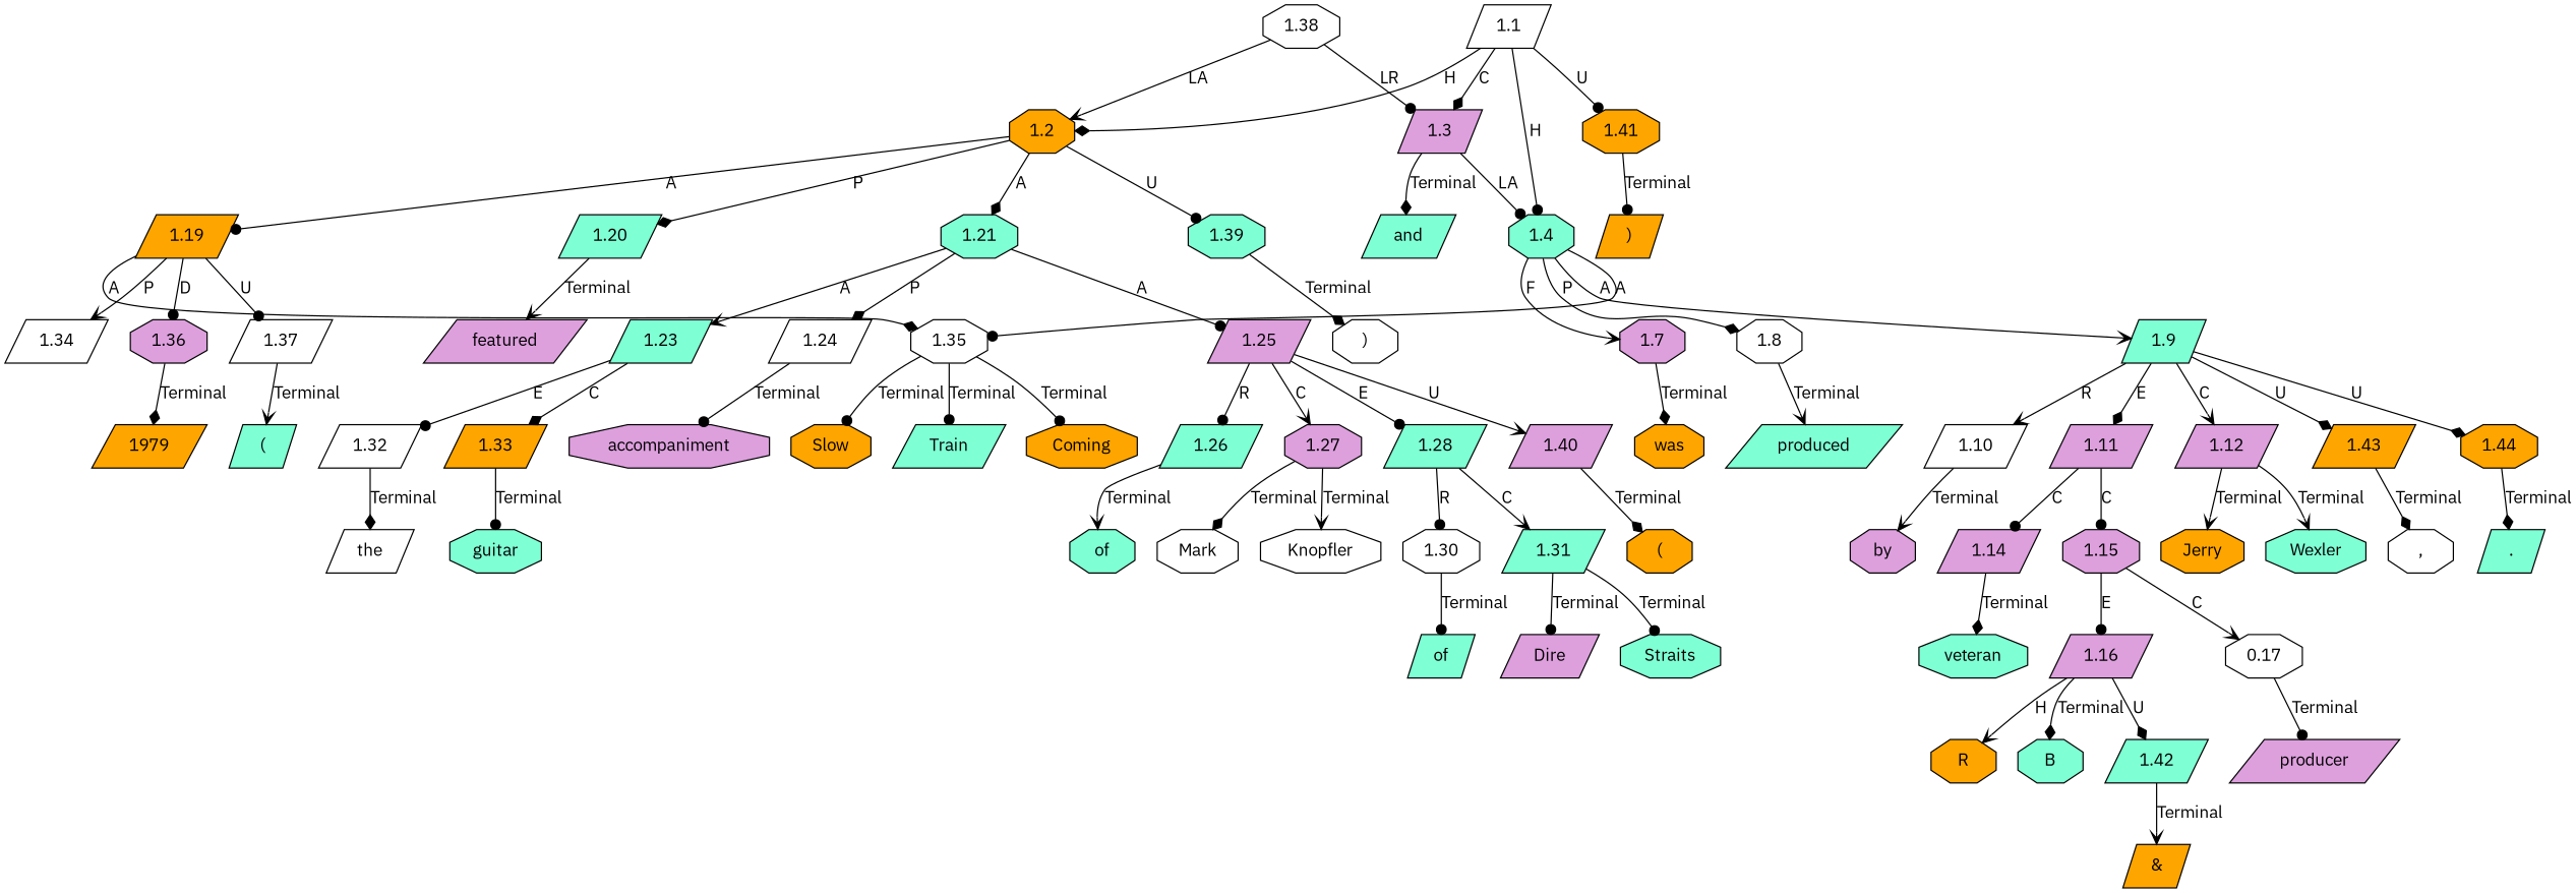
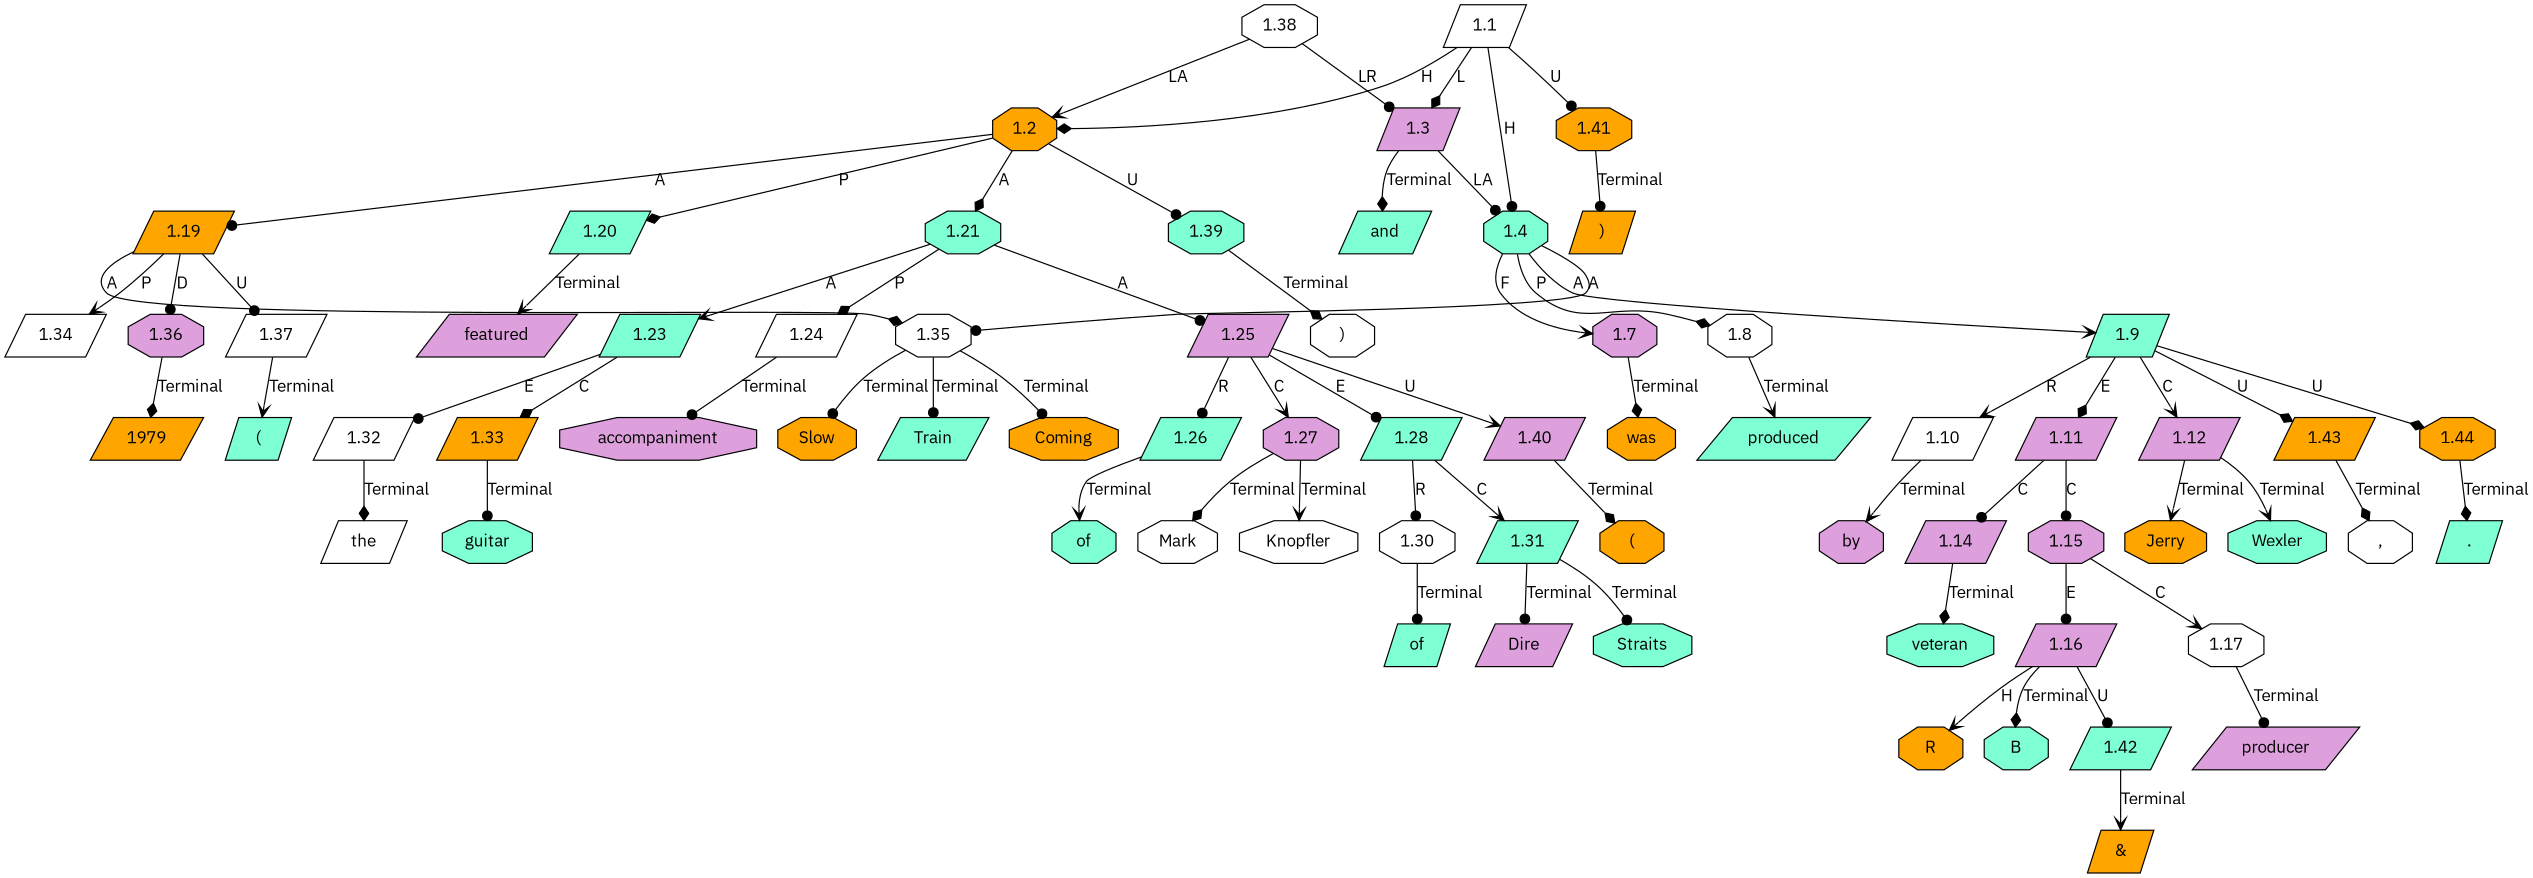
  digraph {
    fontname="IBM Plex Sans"
    node [fillcolor=aquamarine fontname="IBM Plex Sans" ordering=out shape=parallelogram style=filled]
    edge [arrowhead=dot fontname="IBM Plex Sans" ordering=out]
    n1 [fillcolor=orange label=Slow shape=octagon]
    n2 [fillcolor=plum label=accompaniment shape=octagon]
    n3 [label=of shape=octagon]
    n4 [fillcolor=white label=Mark shape=octagon]
    n5 [fillcolor=white label=Knopfler shape=octagon]
    n6 [fillcolor=orange label="(" shape=octagon]
    n7 [label=of]
    n8 [fillcolor=plum label=Dire]
    n9 [label=Straits shape=octagon]
    n10 [fillcolor=orange label=")"]
    n11 [label=and]
    n12 [label=Train]
    n13 [fillcolor=orange label=was shape=octagon]
    n14 [label=produced]
    n15 [fillcolor=plum label=by shape=octagon]
    n16 [label=veteran shape=octagon]
    n17 [fillcolor=orange label=R shape=octagon]
    n18 [fillcolor=orange label="&"]
    n19 [label=B shape=octagon]
    n20 [fillcolor=plum label=producer]
    n21 [fillcolor=white label="," shape=octagon]
    n22 [fillcolor=orange label=Jerry shape=octagon]
    n23 [fillcolor=orange label=Coming shape=octagon]
    n24 [label=Wexler shape=octagon]
    n25 [label="."]
    n26 [label="("]
    n27 [fillcolor=orange label=1979]
    n28 [fillcolor=white label=")" shape=octagon]
    n29 [fillcolor=plum label=featured]
    n30 [fillcolor=white label=the]
    n31 [label=guitar shape=octagon]
    n32 [fillcolor=white label=1.1]
    n33 [fillcolor=orange label=1.2 shape=octagon]
    n34 [fillcolor=plum label=1.3]
    n35 [label=1.4 shape=octagon]
    n36 [fillcolor=orange label=1.41 shape=octagon]
    n37 [fillcolor=orange label=1.19]
    n38 [label=1.20]
    n39 [label=1.21 shape=octagon]
    n40 [label=1.39 shape=octagon]
    n41 [fillcolor=plum label=1.7 shape=octagon]
    n42 [fillcolor=white label=1.8 shape=octagon]
    n43 [label=1.9]
    n44 [fillcolor=white label=1.35 shape=octagon]
    n45 [fillcolor=white label=1.34]
    n46 [fillcolor=plum label=1.36 shape=octagon]
    n47 [fillcolor=white label=1.37]
    n48 [label=1.23]
    n49 [fillcolor=white label=1.24]
    n50 [fillcolor=plum label=1.25]
    n51 [fillcolor=white label=1.10]
    n52 [fillcolor=plum label=1.11]
    n53 [fillcolor=plum label=1.12]
    n54 [fillcolor=orange label=1.43]
    n55 [fillcolor=orange label=1.44 shape=octagon]
    n56 [fillcolor=plum label=1.14]
    n57 [fillcolor=plum label=1.15 shape=octagon]
    n58 [fillcolor=plum label=1.16]
-   n59 [fillcolor=white label=0.17 shape=octagon]
+   n59 [fillcolor=white label=1.17 shape=octagon]
    n60 [label=1.42]
    n61 [fillcolor=white label=1.32]
    n62 [fillcolor=orange label=1.33]
    n63 [label=1.26]
    n64 [fillcolor=plum label=1.27 shape=octagon]
    n65 [label=1.28]
    n66 [fillcolor=plum label=1.40]
    n67 [fillcolor=white label=1.30 shape=octagon]
    n68 [label=1.31]
    n69 [fillcolor=white label=1.38 shape=octagon]
    n32 -> n33 [arrowhead=diamond label=H]
-   n32 -> n34 [arrowhead=diamond label=C]
+   n32 -> n34 [arrowhead=diamond label=L]
    n32 -> n35 [label=H]
    n32 -> n36 [label=U]
    n33 -> n37 [label=A]
    n33 -> n38 [arrowhead=diamond label=P]
    n33 -> n39 [arrowhead=diamond label=A]
    n33 -> n40 [label=U]
    n34 -> n11 [arrowhead=diamond label=Terminal]
    n34 -> n35 [label=LA]
    n35 -> n41 [arrowhead=vee label=F]
    n35 -> n42 [arrowhead=diamond label=P]
    n35 -> n43 [arrowhead=vee label=A]
    n35 -> n44 [label=A]
    n36 -> n10 [label=Terminal]
    n37 -> n44 [arrowhead=diamond label=A]
    n37 -> n45 [arrowhead=vee label=P]
    n37 -> n46 [label=D]
    n37 -> n47 [label=U]
    n38 -> n29 [arrowhead=vee label=Terminal]
    n39 -> n48 [arrowhead=vee label=A]
    n39 -> n49 [arrowhead=diamond label=P]
    n39 -> n50 [label=A]
    n40 -> n28 [arrowhead=diamond label=Terminal]
    n41 -> n13 [arrowhead=diamond label=Terminal]
    n42 -> n14 [arrowhead=vee label=Terminal]
    n43 -> n51 [arrowhead=vee label=R]
    n43 -> n52 [arrowhead=diamond label=E]
    n43 -> n53 [arrowhead=vee label=C]
    n43 -> n54 [arrowhead=diamond label=U]
    n43 -> n55 [arrowhead=diamond label=U]
    n44 -> n1 [label=Terminal]
    n44 -> n12 [label=Terminal]
    n44 -> n23 [label=Terminal]
    n46 -> n27 [arrowhead=diamond label=Terminal]
    n47 -> n26 [arrowhead=vee label=Terminal]
    n48 -> n61 [label=E]
    n48 -> n62 [arrowhead=diamond label=C]
    n49 -> n2 [label=Terminal]
    n50 -> n63 [label=R]
    n50 -> n64 [arrowhead=vee label=C]
    n50 -> n65 [label=E]
    n50 -> n66 [arrowhead=vee label=U]
    n51 -> n15 [arrowhead=vee label=Terminal]
    n52 -> n56 [label=C]
    n52 -> n57 [label=C]
    n53 -> n22 [arrowhead=vee label=Terminal]
    n53 -> n24 [arrowhead=vee label=Terminal]
    n54 -> n21 [arrowhead=diamond label=Terminal]
    n55 -> n25 [arrowhead=diamond label=Terminal]
    n56 -> n16 [arrowhead=diamond label=Terminal]
    n57 -> n58 [label=E]
    n57 -> n59 [arrowhead=vee label=C]
    n58 -> n17 [arrowhead=vee label=H]
    n58 -> n19 [arrowhead=diamond label=Terminal]
-   n58 -> n60 [arrowhead=diamond label=U]
+   n58 -> n60 [label=U]
    n59 -> n20 [label=Terminal]
    n60 -> n18 [arrowhead=vee label=Terminal]
    n61 -> n30 [arrowhead=diamond label=Terminal]
    n62 -> n31 [label=Terminal]
    n63 -> n3 [arrowhead=vee label=Terminal]
    n64 -> n4 [arrowhead=diamond label=Terminal]
    n64 -> n5 [arrowhead=vee label=Terminal]
    n65 -> n67 [label=R]
    n65 -> n68 [arrowhead=vee label=C]
    n66 -> n6 [arrowhead=diamond label=Terminal]
    n67 -> n7 [label=Terminal]
    n68 -> n8 [label=Terminal]
    n68 -> n9 [label=Terminal]
    n69 -> n33 [arrowhead=vee label=LA]
    n69 -> n34 [label=LR]
  }
